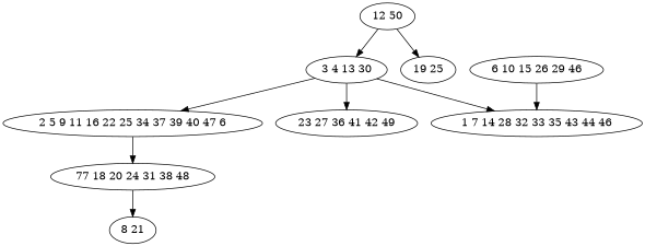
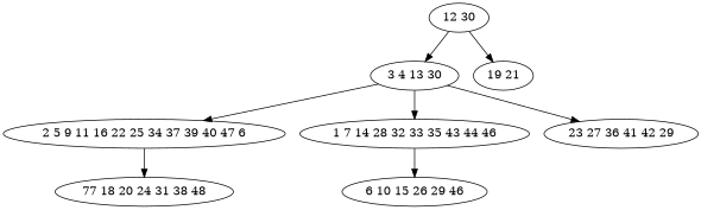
  digraph {
-   n1 [label="12 50"]
+   n1 [label="12 30"]
    n2 [label="3 4 13 30"]
-   n3 [label="19 25"]
+   n3 [label="19 21"]
    n4 [label="2 5 9 11 16 22 25 34 37 39 40 47 6"]
    n5 [label="1 7 14 28 32 33 35 43 44 46"]
-   n6 [label="23 27 36 41 42 49"]
+   n6 [label="23 27 36 41 42 29"]
    n7 [label="77 18 20 24 31 38 48"]
    n8 [label="6 10 15 26 29 46"]
-   n9 [label="8 21"]
    n1 -> n2
    n1 -> n3
    n2 -> n4
    n2 -> n5
    n2 -> n6
    n4 -> n7
-   n8 -> n5
-   n7 -> n9
+   n5 -> n8
  }
